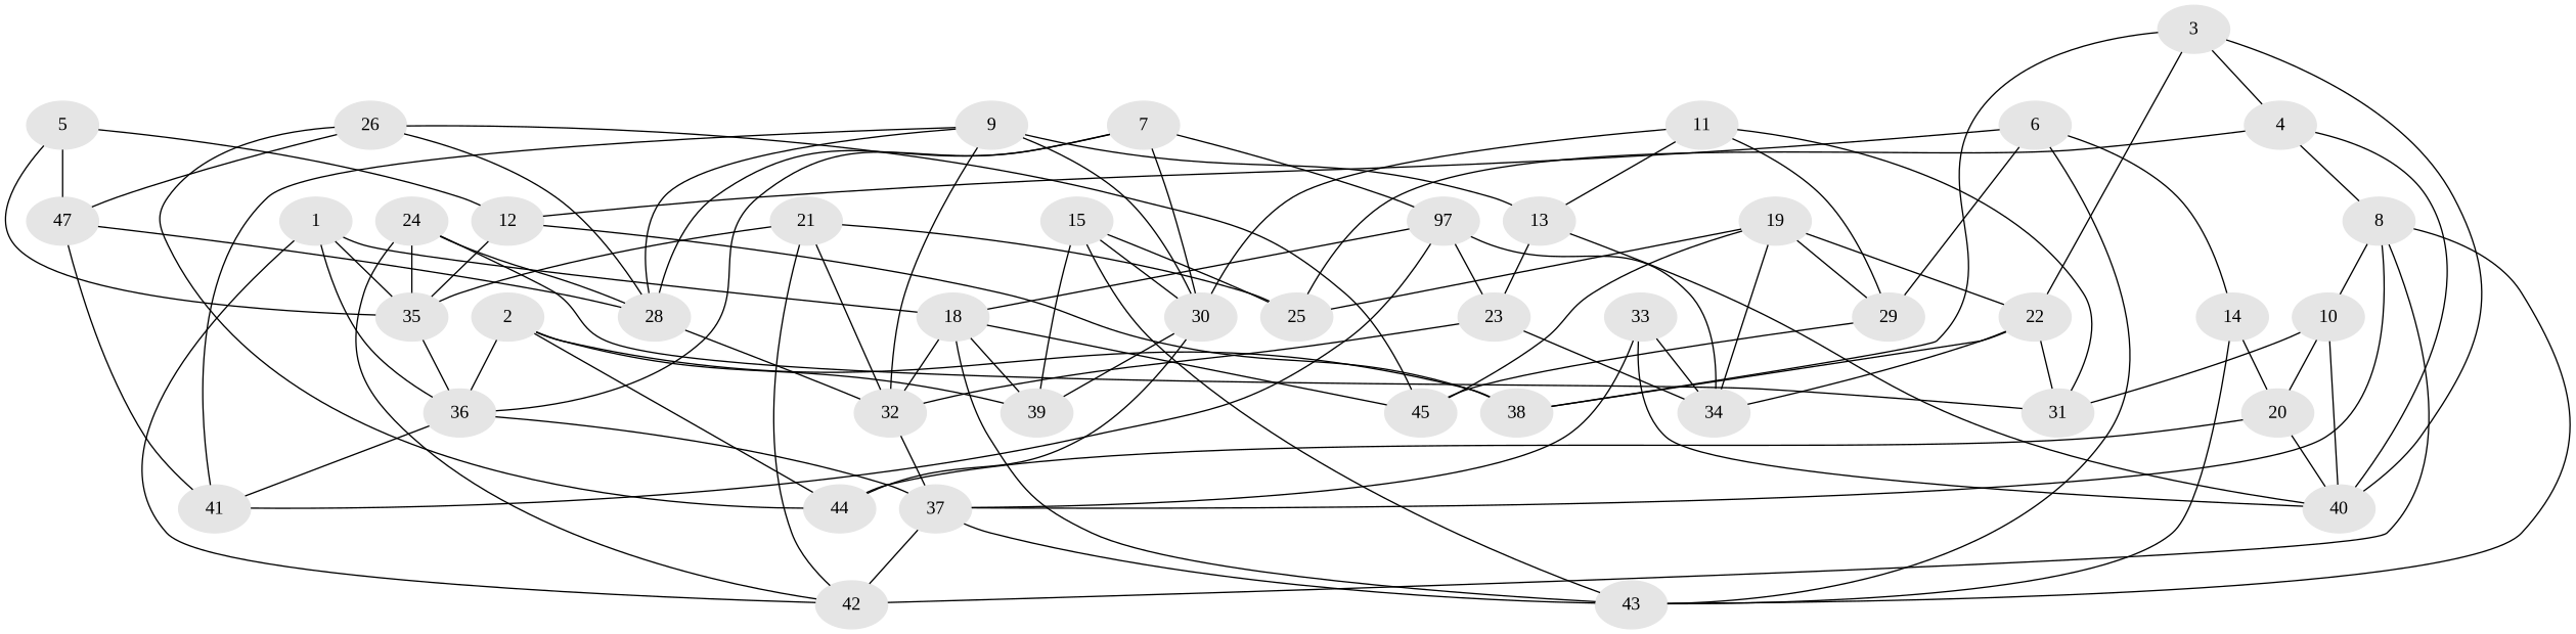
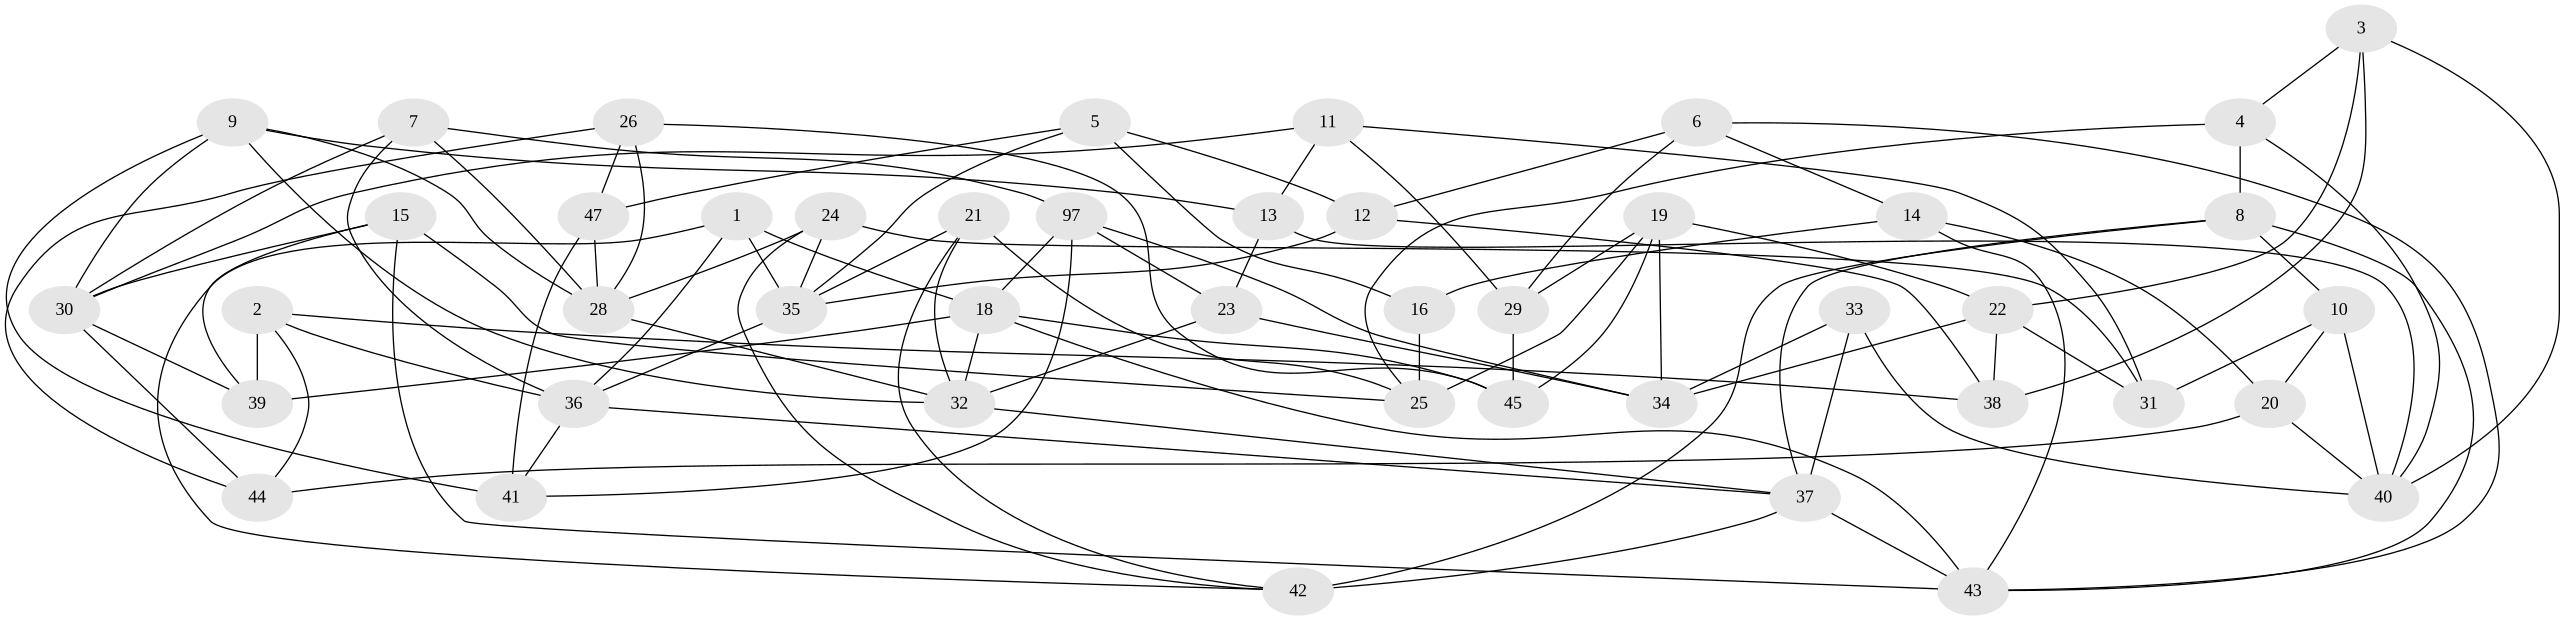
  graph {
    fontname="Liberation Serif"
    node [color=gray90 fontname="Liberation Serif" style=filled]
    edge [fontname="Liberation Serif" weight=1.0]
    1
    18
    35
    36
    42
    39
    43
    32
    45
    37
    41
    2
    38
    44
    3
    4
    22
    40
    8
    25
    31
    34
    10
    5
    12
+   16
    n27 [label=47]
    28
    6
    14
    29
    20
    7
    n34 [label=97]
    30
    23
    9
    13
    11
    15
    19
    21
    24
    26
    33
    1 -- 18
    1 -- 35
    1 -- 36
    1 -- 42
    18 -- 39
    18 -- 43
    18 -- 32
    18 -- 45
    35 -- 36
    36 -- 37
    36 -- 41
    32 -- 37
    37 -- 42
    37 -- 43
    2 -- 36
    2 -- 39
    2 -- 38
    2 -- 44
    3 -- 38
    3 -- 4
    3 -- 22
    3 -- 40
    4 -- 40
    4 -- 8
    4 -- 25
    22 -- 38
    22 -- 31
    22 -- 34
    8 -- 42 [weight=2.0]
    8 -- 43
    8 -- 37
    8 -- 10
    10 -- 40
    10 -- 31
    10 -- 20
    5 -- 35
    5 -- 12
+   5 -- 16
    5 -- n27
    12 -- 35
    12 -- 38
+   16 -- 25 [weight=2.0]
    n27 -- 41
    n27 -- 28
    28 -- 32
    6 -- 43
    6 -- 12
    6 -- 14
    6 -- 29
    14 -- 43
+   14 -- 16
    14 -- 20
    29 -- 45
    20 -- 44
    20 -- 40
    7 -- 36
    7 -- 28
    7 -- n34
    7 -- 30
    n34 -- 18
    n34 -- 41
    n34 -- 34
    n34 -- 23 [weight=2.0]
    30 -- 39
    30 -- 44
    23 -- 32
    23 -- 34
    9 -- 32
    9 -- 41
    9 -- 28
    9 -- 30
    9 -- 13 [weight=2.0]
    13 -- 40
    13 -- 23 [weight=2.0]
    11 -- 31
    11 -- 29
    11 -- 30
    11 -- 13
    15 -- 39
    15 -- 43
    15 -- 25
    15 -- 30
    19 -- 45
    19 -- 22 [weight=2.0]
    19 -- 25
    19 -- 34
    19 -- 29
    21 -- 35
    21 -- 42
    21 -- 32
    21 -- 25
    24 -- 35
    24 -- 42
    24 -- 31
    24 -- 28
    26 -- 45
    26 -- 44
    26 -- n27
    26 -- 28
    33 -- 37
    33 -- 40
    33 -- 34 [weight=2.0]
  }
